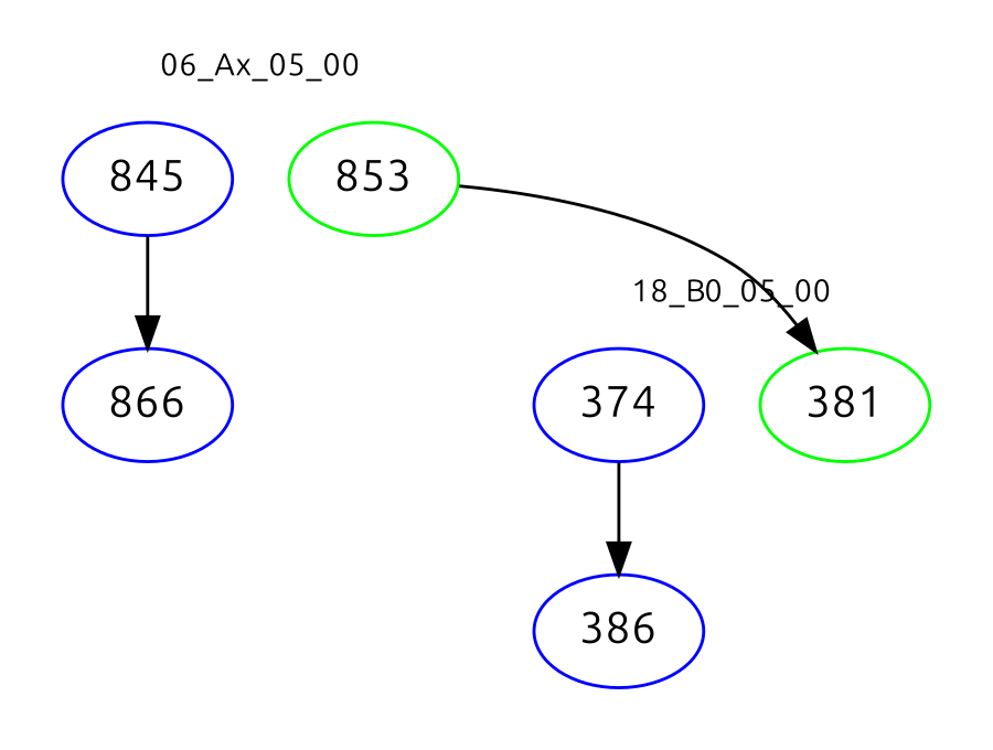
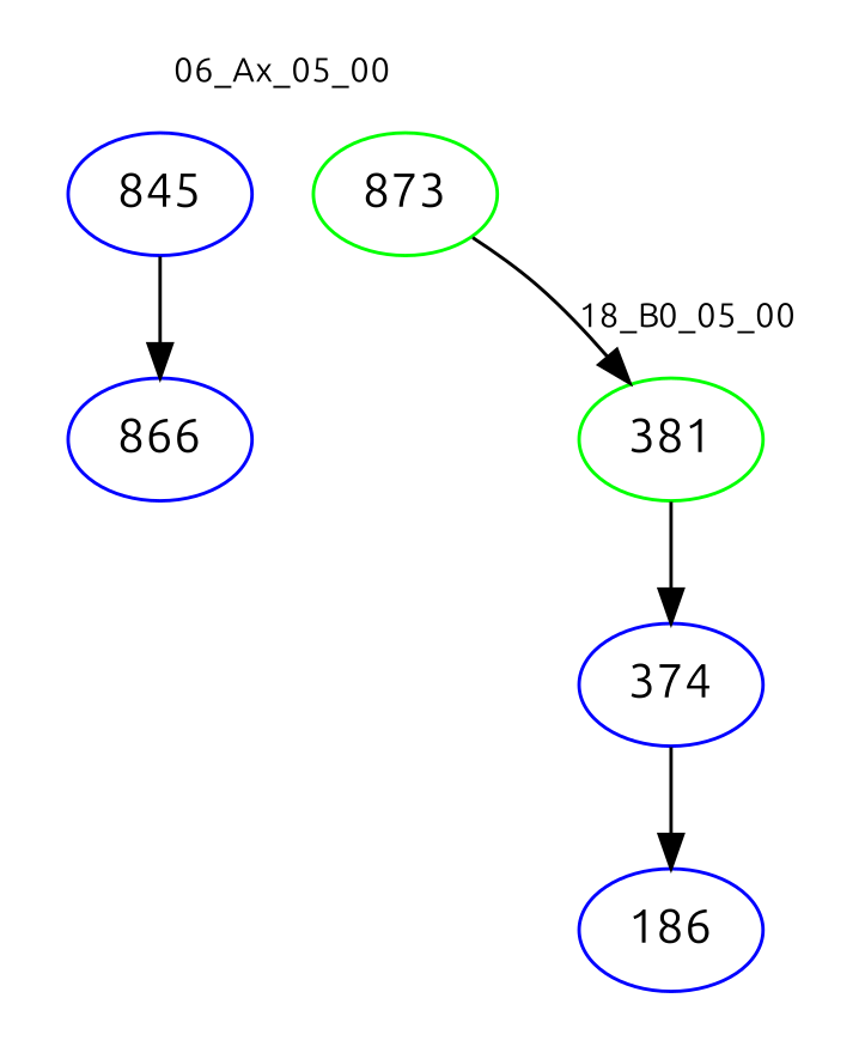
  digraph {
    fontname=Ubuntu
    node [color=blue fontname=Ubuntu]
    edge [color=black fontname=Ubuntu]
-   n1 [color=green label=853]
+   n1 [color=green label=873]
    n2 [label=845]
    n3 [label=866]
    n4 [color=green label=381]
    n5 [label=374]
-   n6 [label=386]
+   n6 [label=186]
    subgraph cluster_1 {
      color=white
      fontsize=10
      label="06_Ax_05_00"
      n1
      n2
      n3
    }
    subgraph cluster_2 {
      color=white
      fontsize=10
      label="18_B0_05_00"
      n4
      n5
      n6
    }
    n1 -> n4
    n2 -> n3
+   n4 -> n5
    n5 -> n6
  }
